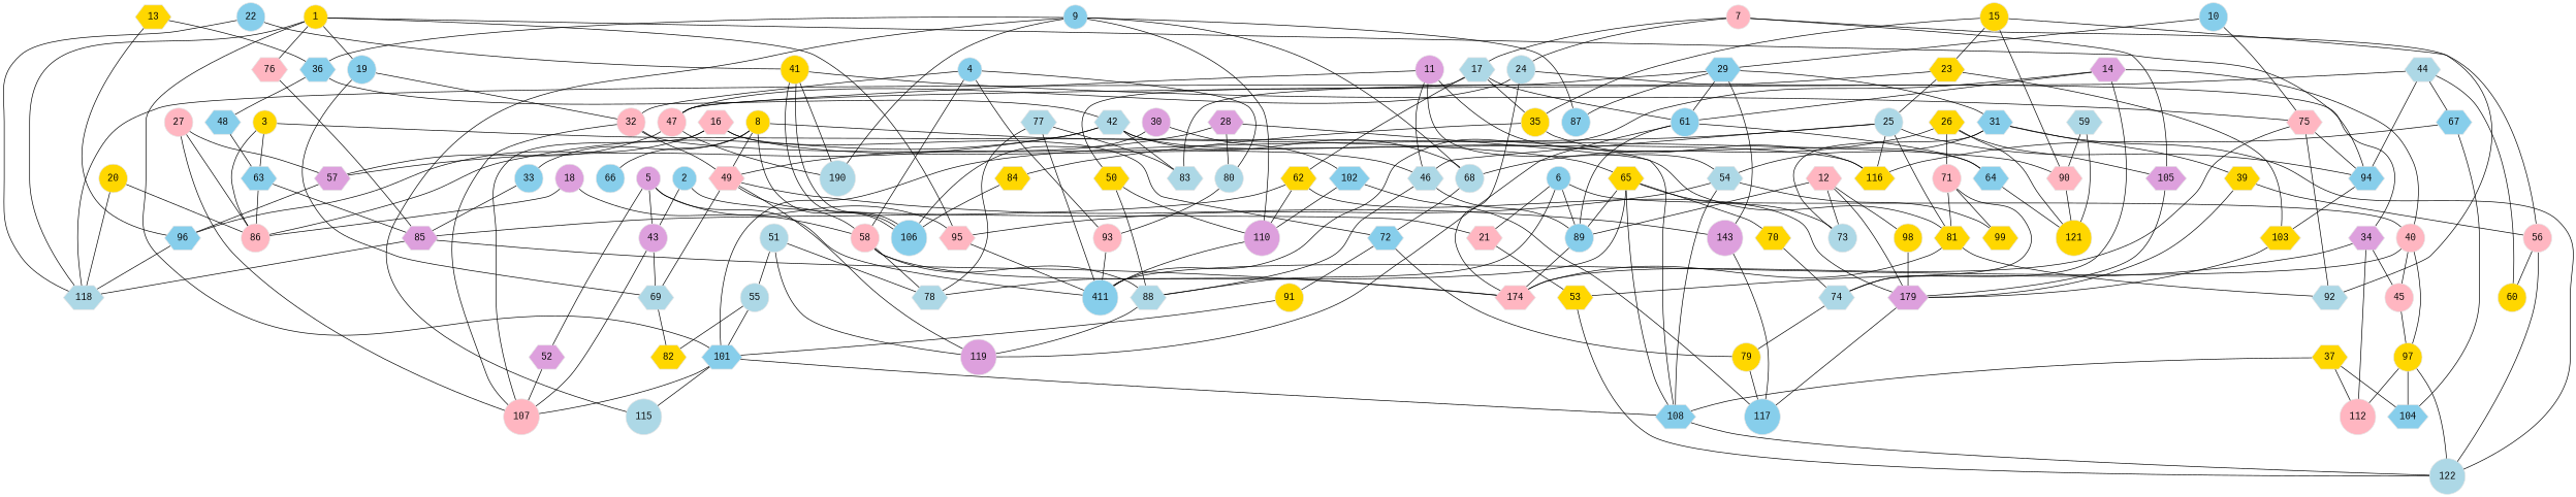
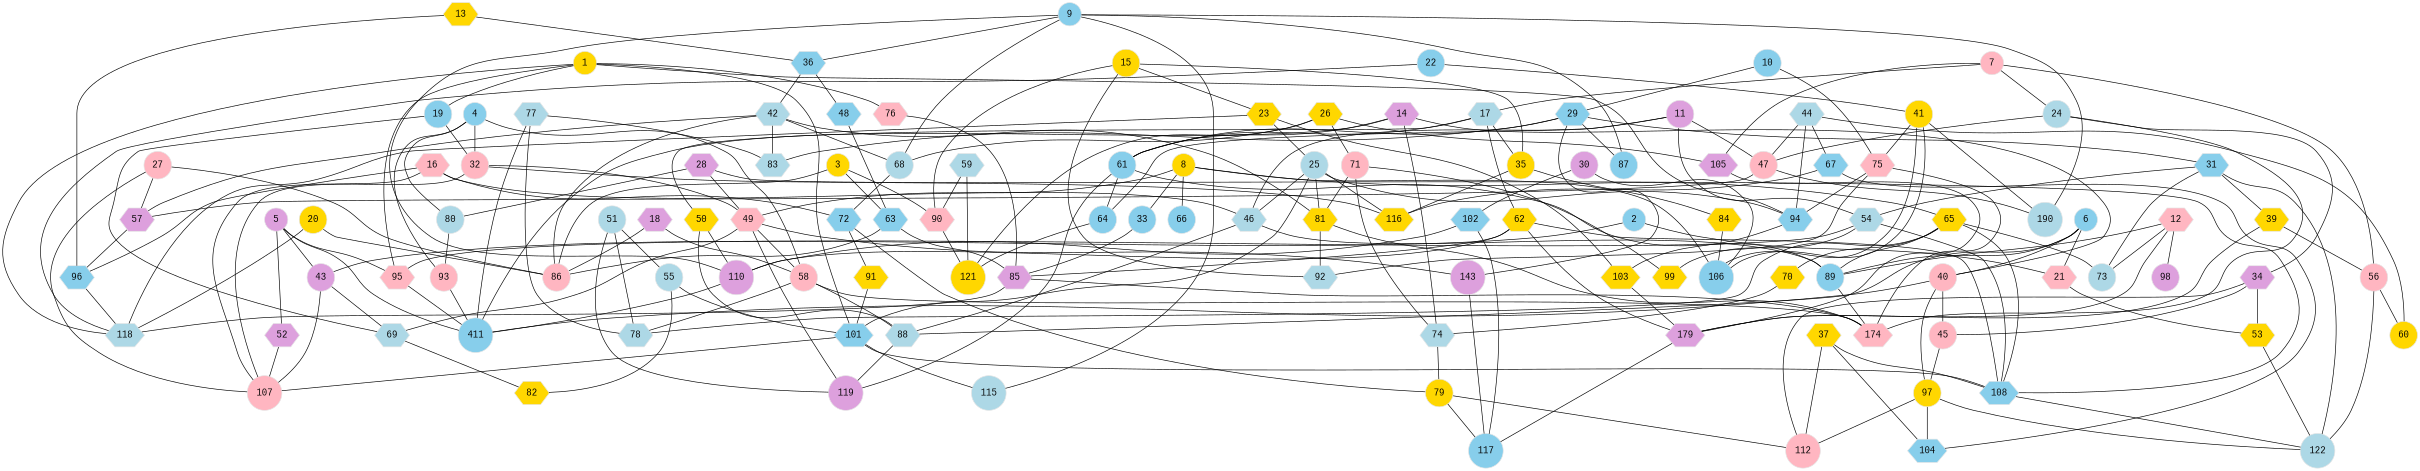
  graph {
    fontname="Liberation Mono"
    node [color=gray90 fillcolor=skyblue fontname="Liberation Mono" shape=circle style=filled]
    edge [fontname="Liberation Mono"]
    1 [fillcolor=gold]
    19
    76 [fillcolor=lightpink shape=hexagon]
    94 [shape=hexagon]
    95 [fillcolor=lightpink shape=hexagon]
    101 [shape=hexagon]
    118 [fillcolor=lightblue shape=hexagon]
    32 [fillcolor=lightpink]
    69 [fillcolor=lightblue shape=hexagon]
    85 [fillcolor=plum shape=hexagon]
    103 [fillcolor=gold shape=hexagon]
    n12 [label=411]
    115 [fillcolor=lightblue]
    107 [fillcolor=lightpink]
    108 [shape=hexagon]
    2
    21 [fillcolor=lightpink shape=hexagon]
    43 [fillcolor=plum]
    53 [fillcolor=gold shape=hexagon]
    3 [fillcolor=gold]
    63 [shape=hexagon]
    86 [fillcolor=lightpink]
    90 [fillcolor=lightpink shape=hexagon]
    121 [fillcolor=gold]
    4
    58 [fillcolor=lightpink]
    80 [fillcolor=lightblue]
    93 [fillcolor=lightpink]
    49 [fillcolor=lightpink shape=hexagon]
    116 [fillcolor=gold shape=hexagon]
    88 [fillcolor=lightblue shape=hexagon]
    n32 [fillcolor=lightpink label=174 shape=hexagon]
    78 [fillcolor=lightblue shape=hexagon]
    5 [fillcolor=plum]
    52 [fillcolor=plum shape=hexagon]
    6
    40 [fillcolor=lightpink]
    89
    45 [fillcolor=lightpink]
    97 [fillcolor=gold]
    119 [fillcolor=plum]
    7 [fillcolor=lightpink]
    17 [fillcolor=lightblue shape=hexagon]
    24 [fillcolor=lightblue]
    56 [fillcolor=lightpink]
    105 [fillcolor=plum shape=hexagon]
    61
    35 [fillcolor=gold]
    50 [fillcolor=gold shape=hexagon]
    62 [fillcolor=gold shape=hexagon]
    47 [fillcolor=lightpink]
    34 [fillcolor=plum shape=hexagon]
    122 [fillcolor=lightblue]
    60 [fillcolor=gold]
    n55 [fillcolor=plum label=179 shape=hexagon]
    8 [fillcolor=gold]
    33
    65 [fillcolor=gold shape=hexagon]
    66
    106
    n61 [fillcolor=plum label=143]
    73 [fillcolor=lightblue]
    70 [fillcolor=gold shape=hexagon]
    9
    36 [shape=hexagon]
    68 [fillcolor=lightblue]
    87
    n68 [fillcolor=lightblue label=190]
    110 [fillcolor=plum]
    42 [fillcolor=lightblue shape=hexagon]
    48 [shape=hexagon]
    72 [shape=hexagon]
    10
    29 [shape=hexagon]
    75 [fillcolor=lightpink shape=hexagon]
    31 [shape=hexagon]
    83 [fillcolor=lightblue shape=hexagon]
    92 [fillcolor=lightblue shape=hexagon]
    11 [fillcolor=plum]
    46 [fillcolor=lightblue shape=hexagon]
    54 [fillcolor=lightblue shape=hexagon]
-   64 [shape=hexagon]
+   64
    57 [fillcolor=plum shape=hexagon]
    99 [fillcolor=gold shape=hexagon]
    12 [fillcolor=lightpink shape=hexagon]
-   98 [fillcolor=gold]
+   98 [fillcolor=plum]
    117
    13 [fillcolor=gold shape=hexagon]
    96 [shape=hexagon]
    14 [fillcolor=plum shape=hexagon]
    74 [fillcolor=lightblue shape=hexagon]
    22
    41 [fillcolor=gold]
    79 [fillcolor=gold]
    15 [fillcolor=gold]
    23 [fillcolor=gold shape=hexagon]
    25 [fillcolor=lightblue]
    84 [fillcolor=gold shape=hexagon]
    16 [fillcolor=lightpink shape=hexagon]
-   91 [fillcolor=gold]
-   18 [fillcolor=plum]
+   91 [fillcolor=gold shape=hexagon]
+   18 [fillcolor=plum shape=hexagon]
    82 [fillcolor=gold shape=hexagon]
    20 [fillcolor=gold]
    81 [fillcolor=gold shape=hexagon]
    112 [fillcolor=lightpink]
    26 [fillcolor=gold shape=hexagon]
    71 [fillcolor=lightpink]
    27 [fillcolor=lightpink]
    28 [fillcolor=plum shape=hexagon]
    39 [fillcolor=gold shape=hexagon]
    30 [fillcolor=plum]
    102 [shape=hexagon]
    37 [fillcolor=gold shape=hexagon]
    104 [shape=hexagon]
    44 [fillcolor=lightblue shape=hexagon]
    67 [shape=hexagon]
    51 [fillcolor=lightblue]
    55 [fillcolor=lightblue]
    59 [fillcolor=lightblue shape=hexagon]
    77 [fillcolor=lightblue shape=hexagon]
    1 -- 19
    1 -- 76
    1 -- 94
    1 -- 95
    1 -- 101
    1 -- 118
    19 -- 32
    19 -- 69
    76 -- 85
    94 -- 103
    95 -- n12
    101 -- 115
    101 -- 107
    101 -- 108
    32 -- 107
    32 -- 49
    32 -- 116
    69 -- 82
    85 -- 118
    85 -- n32
    103 -- n55
    108 -- 122
    2 -- 21
    2 -- 43
    21 -- 53
    43 -- 69
    43 -- 107
    53 -- 122
    3 -- 63
    3 -- 86
    3 -- 90
    63 -- 85
    63 -- 86
    90 -- 121
    4 -- 32
    4 -- 58
    4 -- 80
    4 -- 93
    58 -- 88
    58 -- n32
    58 -- 78
    80 -- 93
    93 -- n12
    49 -- 69
    49 -- 58
    49 -- 119
    49 -- n61
    88 -- 119
    5 -- 95
    5 -- n12
    5 -- 43
    5 -- 52
    52 -- 107
    6 -- 21
    6 -- 88
    6 -- 40
    6 -- 89
    40 -- n12
    40 -- 45
    40 -- 97
    89 -- n32
    45 -- 97
    97 -- 122
    97 -- 112
    97 -- 104
    7 -- 17
    7 -- 24
    7 -- 56
    7 -- 105
    17 -- 61
    17 -- 35
    17 -- 50
    17 -- 62
    24 -- n32
    24 -- 47
    24 -- 34
    56 -- 122
    56 -- 60
    105 -- n55
    61 -- 89
    61 -- 119
    61 -- 64
    35 -- 116
    35 -- 84
    50 -- 88
    50 -- 110
    62 -- 85
+   62 -- 108
    62 -- n55
    62 -- 110
    47 -- n68
    47 -- 57
    34 -- 53
    34 -- 45
    34 -- 112
    n55 -- 117
    8 -- 49
    8 -- 33
    8 -- 65
    8 -- 66
    8 -- 106
    33 -- 85
    65 -- 108
    65 -- 78
    65 -- 89
    65 -- 73
    65 -- 70
    n61 -- 117
    70 -- 74
    9 -- 115
    9 -- 36
    9 -- 68
    9 -- 87
    9 -- n68
    9 -- 110
    36 -- 42
    36 -- 48
    68 -- 72
    110 -- n12
    42 -- 86
    42 -- 68
    42 -- 83
    42 -- 57
    42 -- 81
    48 -- 63
    72 -- 79
    72 -- 91
    10 -- 29
    10 -- 75
    29 -- 61
    29 -- n61
    29 -- 87
    29 -- 31
    29 -- 83
    75 -- 94
    75 -- n32
    75 -- 92
    31 -- 122
    31 -- 73
    31 -- 54
    31 -- 39
    11 -- 47
    11 -- 46
    11 -- 54
    11 -- 64
    46 -- 88
    46 -- 89
    54 -- 95
    54 -- 108
    54 -- 99
    64 -- 121
    57 -- 96
    12 -- 89
    12 -- n55
    12 -- 73
    12 -- 98
-   98 -- n55
    13 -- 36
    13 -- 96
    96 -- 118
    14 -- n12
    14 -- 40
    14 -- 61
    14 -- 74
    74 -- 79
    22 -- 118
    22 -- 41
    41 -- 106
    41 -- 106
    41 -- n68
    41 -- 75
    79 -- 117
+   79 -- 112
    15 -- 90
    15 -- 35
    15 -- 92
    15 -- 23
    23 -- 118
    23 -- 103
    23 -- 25
    25 -- 94
    25 -- 101
    25 -- 116
    25 -- 46
    25 -- 81
    84 -- 106
    16 -- 107
    16 -- 72
    16 -- 46
    16 -- 96
    91 -- 101
    18 -- 86
    18 -- 58
    20 -- 118
    20 -- 86
    81 -- n32
    81 -- 92
    26 -- 121
    26 -- 105
    26 -- 68
    26 -- 71
    71 -- 99
    71 -- 74
    71 -- 81
    27 -- 107
    27 -- 86
    27 -- 57
    28 -- 108
    28 -- 80
    28 -- 49
    39 -- 56
    39 -- n55
    30 -- 106
    30 -- 102
    102 -- 110
    102 -- 117
    37 -- 108
    37 -- 112
    37 -- 104
    44 -- 94
    44 -- 47
    44 -- 60
    44 -- 67
    67 -- 116
    67 -- 104
    51 -- 78
    51 -- 119
    51 -- 55
    55 -- 101
    55 -- 82
    59 -- 90
    59 -- 121
    77 -- n12
    77 -- 78
    77 -- 83
  }
